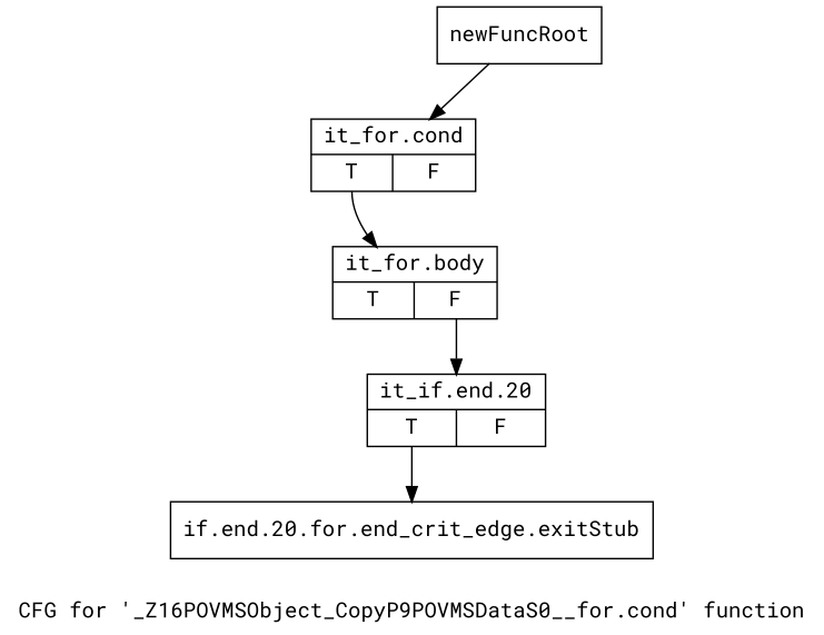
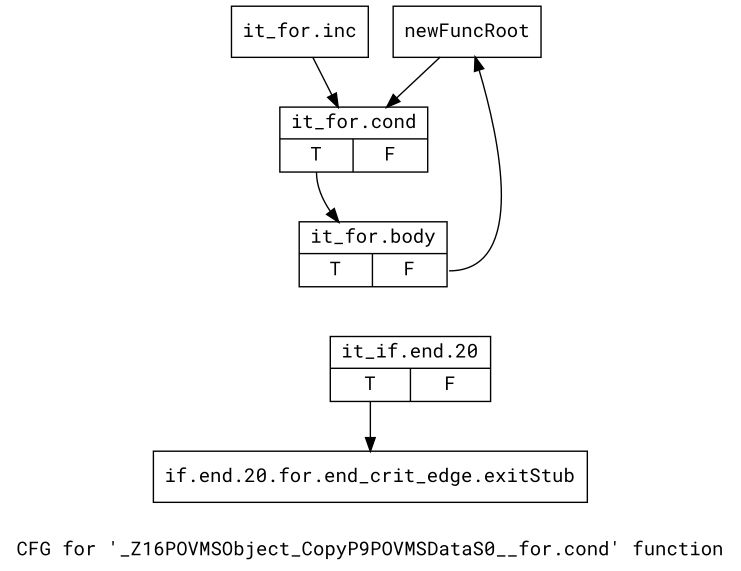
  digraph {
    fontname="Roboto Mono"
    label="CFG for '_Z16POVMSObject_CopyP9POVMSDataS0__for.cond' function"
    node [fontname="Roboto Mono" shape=record]
    edge [fontname="Roboto Mono" tailport=s1]
    n1 [label="{newFuncRoot}"]
    n2 [label="{it_for.cond|{<s0>T|<s1>F}}"]
    n3 [label="{it_for.body|{<s0>T|<s1>F}}"]
    n4 [label="{it_if.end.20|{<s0>T|<s1>F}}"]
    n5 [label="{if.end.20.for.end_crit_edge.exitStub}"]
+   n6 [label="{it_for.inc}"]
    n1 -> n2
    n2 -> n3 [tailport=s0]
-   n3 -> n4
+   n3 -> n1
    n4 -> n5 [tailport=s0]
+   n6 -> n2
  }
